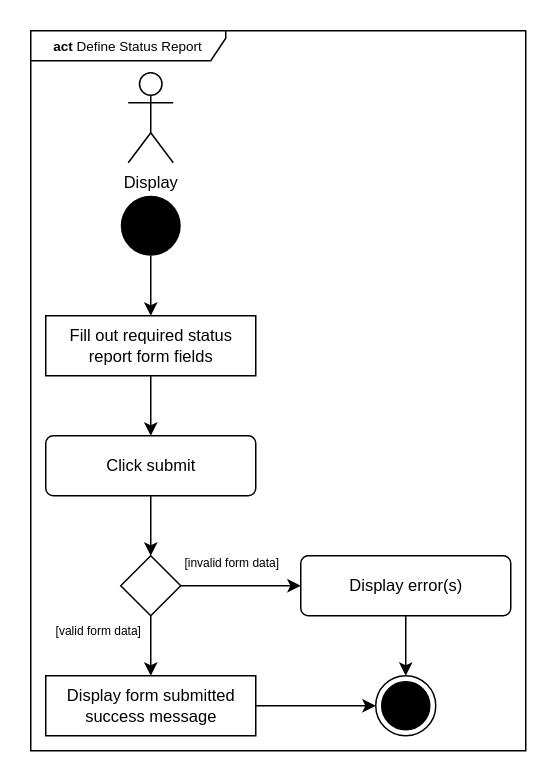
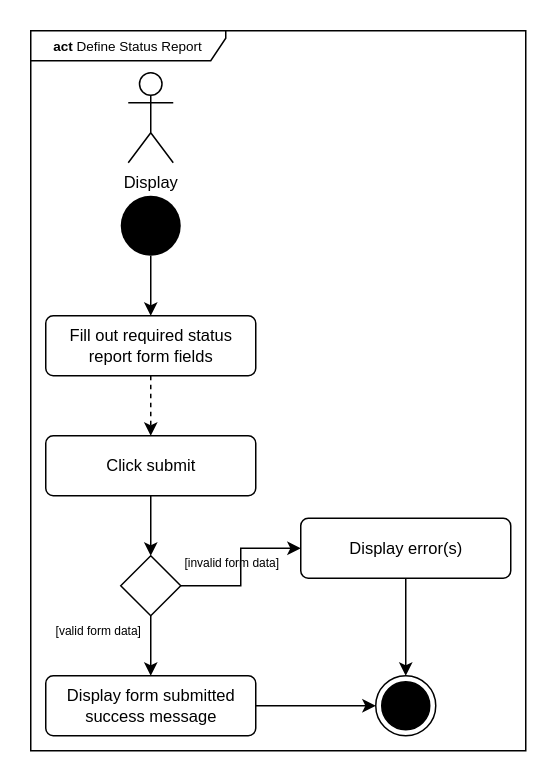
  <mxCell id="0" />
  <mxCell id="1" parent="0" />
  <mxCell id="2" value="&lt;font style=&quot;font-size: 9px&quot;&gt;&lt;b&gt;act &lt;/b&gt;Define Status Report&lt;/font&gt;" style="shape=umlFrame;whiteSpace=wrap;html=1;width=130;height=20;" vertex="1" parent="1"><mxGeometry width="330" height="480" as="geometry" x="20" y="20" /></mxCell>
  <mxCell id="3" value="" style="edgeStyle=orthogonalEdgeStyle;rounded=0;orthogonalLoop=1;jettySize=auto;html=1;fontFamily=Helvetica;" edge="1" parent="1" source="4" target="6"><mxGeometry relative="1" as="geometry" /></mxCell>
  <mxCell id="4" value="" style="ellipse;fillColor=#000000;strokeColor=none;fontFamily=Helvetica;" vertex="1" parent="1"><mxGeometry x="80" y="130" width="40" height="40" as="geometry" /></mxCell>
- <mxCell id="5" value="" style="edgeStyle=orthogonalEdgeStyle;rounded=0;orthogonalLoop=1;jettySize=auto;html=1;fontFamily=Helvetica;" edge="1" parent="1" source="6" target="8"><mxGeometry relative="1" as="geometry" /></mxCell>
- <mxCell id="6" value="Fill out required status&lt;br style=&quot;font-size: 11px;&quot;&gt;report form fields" style="html=1;align=center;verticalAlign=middle;absoluteArcSize=1;arcSize=10;dashed=0;fontFamily=Helvetica;fontSize=11;rounded=0;" vertex="1" parent="1"><mxGeometry x="30" y="210" width="140" height="40" as="geometry" /></mxCell>
+ <mxCell id="5" value="" style="edgeStyle=orthogonalEdgeStyle;rounded=0;orthogonalLoop=1;jettySize=auto;html=1;fontFamily=Helvetica;dashed=1;" edge="1" parent="1" source="6" target="8"><mxGeometry relative="1" as="geometry" /></mxCell>
+ <mxCell id="6" value="Fill out required status&lt;br style=&quot;font-size: 11px;&quot;&gt;report form fields" style="html=1;align=center;verticalAlign=middle;rounded=1;absoluteArcSize=1;arcSize=10;dashed=0;fontFamily=Helvetica;fontSize=11;" vertex="1" parent="1"><mxGeometry x="30" y="210" width="140" height="40" as="geometry" /></mxCell>
  <mxCell id="7" value="" style="edgeStyle=orthogonalEdgeStyle;rounded=0;orthogonalLoop=1;jettySize=auto;html=1;fontFamily=Helvetica;" edge="1" parent="1" source="8" target="13"><mxGeometry relative="1" as="geometry" /></mxCell>
  <mxCell id="8" value="Click submit" style="html=1;align=center;verticalAlign=middle;rounded=1;absoluteArcSize=1;arcSize=10;dashed=0;fontFamily=Helvetica;fontSize=11;" vertex="1" parent="1"><mxGeometry x="30" y="290" width="140" height="40" as="geometry" /></mxCell>
  <mxCell id="9" style="edgeStyle=orthogonalEdgeStyle;rounded=0;orthogonalLoop=1;jettySize=auto;html=1;exitX=0.5;exitY=1;exitDx=0;exitDy=0;fontFamily=Helvetica;" edge="1" parent="1" source="10" target="17"><mxGeometry relative="1" as="geometry"><mxPoint x="270" y="470" as="targetPoint" /></mxGeometry></mxCell>
- <mxCell id="10" value="Display error(s)" style="html=1;align=center;verticalAlign=middle;rounded=1;absoluteArcSize=1;arcSize=10;dashed=0;fontFamily=Helvetica;fontSize=11;" vertex="1" parent="1"><mxGeometry x="200" y="370" width="140" height="40" as="geometry" /></mxCell>
+ <mxCell id="10" value="Display error(s)" style="html=1;align=center;verticalAlign=middle;rounded=1;absoluteArcSize=1;arcSize=10;dashed=0;fontFamily=Helvetica;fontSize=11;" vertex="1" parent="1"><mxGeometry x="200" y="345" width="140" height="40" as="geometry" /></mxCell>
  <mxCell id="11" style="edgeStyle=orthogonalEdgeStyle;rounded=0;orthogonalLoop=1;jettySize=auto;html=1;fontFamily=Helvetica;" edge="1" parent="1" source="13" target="15"><mxGeometry relative="1" as="geometry" /></mxCell>
  <mxCell id="12" style="edgeStyle=orthogonalEdgeStyle;rounded=0;orthogonalLoop=1;jettySize=auto;html=1;exitX=1;exitY=0.5;exitDx=0;exitDy=0;fontFamily=Helvetica;" edge="1" parent="1" source="13" target="10"><mxGeometry relative="1" as="geometry" /></mxCell>
  <mxCell id="13" value="" style="rhombus;fontFamily=Helvetica;" vertex="1" parent="1"><mxGeometry x="80" y="370" width="40" height="40" as="geometry" /></mxCell>
  <mxCell id="14" value="" style="edgeStyle=orthogonalEdgeStyle;rounded=0;orthogonalLoop=1;jettySize=auto;html=1;fontFamily=Helvetica;fontSize=8;" edge="1" parent="1" source="15" target="17"><mxGeometry relative="1" as="geometry" /></mxCell>
- <mxCell id="15" value="Display form submitted&lt;br&gt;success message" style="html=1;align=center;verticalAlign=middle;absoluteArcSize=1;arcSize=10;dashed=0;fontFamily=Helvetica;fontSize=11;rounded=0;" vertex="1" parent="1"><mxGeometry x="30" y="450" width="140" height="40" as="geometry" /></mxCell>
+ <mxCell id="15" value="Display form submitted&lt;br&gt;success message" style="html=1;align=center;verticalAlign=middle;rounded=1;absoluteArcSize=1;arcSize=10;dashed=0;fontFamily=Helvetica;fontSize=11;" vertex="1" parent="1"><mxGeometry x="30" y="450" width="140" height="40" as="geometry" /></mxCell>
  <mxCell id="16" value="[invalid form data]" style="text;html=1;align=center;verticalAlign=middle;resizable=0;points=[];autosize=1;strokeColor=none;fillColor=none;fontFamily=Helvetica;fontSize=8;" vertex="1" parent="1"><mxGeometry x="114" y="365" width="80" height="20" as="geometry" /></mxCell>
  <mxCell id="17" value="" style="ellipse;html=1;shape=endState;fillColor=#000000;strokeColor=#000000;fontFamily=Helvetica;fontSize=8;" vertex="1" parent="1"><mxGeometry x="250" y="450" width="40" height="40" as="geometry" /></mxCell>
  <mxCell id="18" value="[valid form data]" style="text;html=1;align=center;verticalAlign=middle;resizable=0;points=[];autosize=1;strokeColor=none;fillColor=none;fontFamily=Helvetica;fontSize=8;" vertex="1" parent="1"><mxGeometry x="30" y="410" width="70" height="20" as="geometry" /></mxCell>
  <mxCell id="19" value="Display" style="shape=umlActor;verticalLabelPosition=bottom;verticalAlign=top;html=1;fontFamily=Helvetica;fontSize=11;" vertex="1" parent="1"><mxGeometry x="85" y="48" width="30" height="60" as="geometry" /></mxCell>
